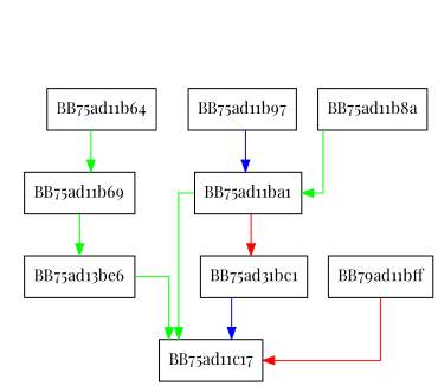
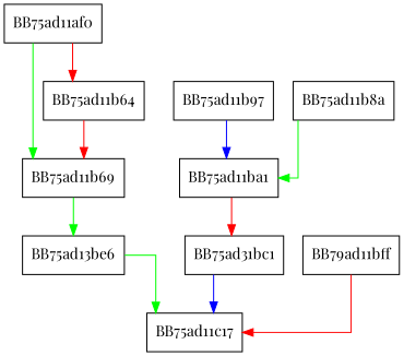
  digraph {
    fontname="Playfair Display"
    splines=ortho
    node [fontname="Playfair Display" shape=box]
    edge [color=green fontname="Playfair Display"]
+   BB75ad11af0
    BB75ad11b69
    BB75ad11b64
    n4 [label=BB75ad13be6]
    BB75ad11c17
    BB75ad11b97
    BB75ad11ba1
    BB75ad11b8a
    n9 [label=BB75ad31bc1]
    n10 [label=BB79ad11bff]
+   BB75ad11af0 -> BB75ad11b69
+   BB75ad11af0 -> BB75ad11b64 [color=red]
    BB75ad11b69 -> n4
-   BB75ad11b64 -> BB75ad11b69
+   BB75ad11b64 -> BB75ad11b69 [color=red]
    n4 -> BB75ad11c17
    BB75ad11b97 -> BB75ad11ba1 [color=blue]
-   BB75ad11ba1 -> BB75ad11c17
    BB75ad11ba1 -> n9 [color=red]
    BB75ad11b8a -> BB75ad11ba1
    n9 -> BB75ad11c17 [color=blue]
    n10 -> BB75ad11c17 [color=red]
  }
